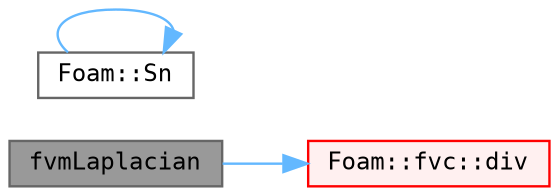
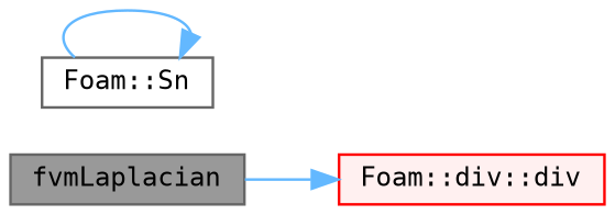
  digraph {
    fontname="DejaVu Sans Mono"
    rankdir=LR
    node [fontname="DejaVu Sans Mono" fontsize=10 shape=box style=filled]
    edge [color=steelblue1 fontname="DejaVu Sans Mono" fontsize=10 labelfontname=Helvetica labelfontsize=10 style=solid]
    n1 [color=gray40 fillcolor=grey60 fontcolor=black height=0.2 label=fvmLaplacian width=0.4]
-   n2 [color=red fillcolor="#FFF0F0" height=0.2 label="Foam::fvc::div" width=0.4]
+   n2 [color=red fillcolor="#FFF0F0" height=0.2 label="Foam::div::div" width=0.4]
    n3 [color=grey40 fillcolor=white height=0.2 label="Foam::Sn" width=0.4]
    n1 -> n2
    n3 -> n3
  }
